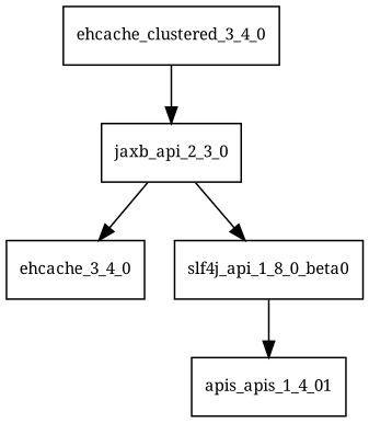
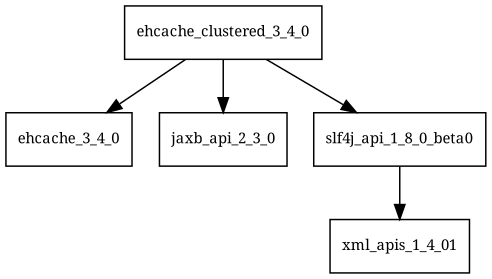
  digraph {
    fontname="Noto Serif"
    node [fontname="Noto Serif" fontsize=10.0 shape=box]
    edge [fontname="Noto Serif"]
    ehcache_clustered_3_4_0
    ehcache_3_4_0
    jaxb_api_2_3_0
    slf4j_api_1_8_0_beta0
-   xml_apis_1_4_01 [label=apis_apis_1_4_01]
-   jaxb_api_2_3_0 -> ehcache_3_4_0
+   xml_apis_1_4_01
+   ehcache_clustered_3_4_0 -> ehcache_3_4_0
    ehcache_clustered_3_4_0 -> jaxb_api_2_3_0
-   jaxb_api_2_3_0 -> slf4j_api_1_8_0_beta0
+   ehcache_clustered_3_4_0 -> slf4j_api_1_8_0_beta0
    slf4j_api_1_8_0_beta0 -> xml_apis_1_4_01
  }
